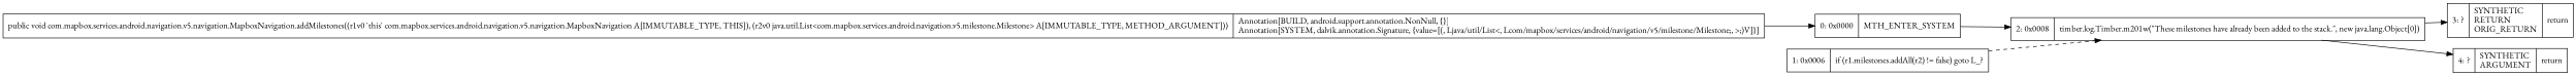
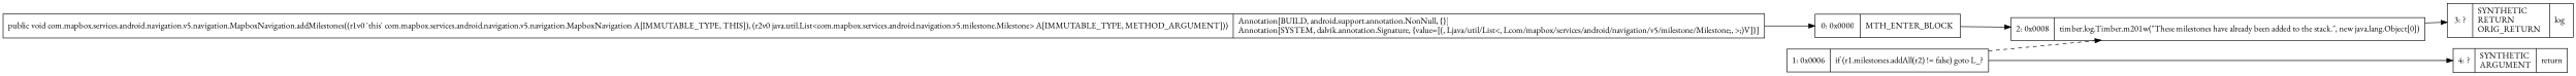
  digraph {
    fontname="EB Garamond"
    rankdir=LR
    node [fontname="EB Garamond" shape=record]
    edge [fontname="EB Garamond"]
-   n1 [label="{0\:\ 0x0000|MTH_ENTER_SYSTEM\l}"]
+   n1 [label="{0\:\ 0x0000|MTH_ENTER_BLOCK\l}"]
    n2 [label="{2\:\ 0x0008|timber.log.Timber.m201w(\"These milestones have already been added to the stack.\", new java.lang.Object[0])\l}"]
    n3 [label="{1\:\ 0x0006|if (r1.milestones.addAll(r2) != false) goto L_?\l}"]
    n4 [label="{4\:\ ?|SYNTHETIC\lARGUMENT\l|return\l}"]
-   n5 [label="{3\:\ ?|SYNTHETIC\lRETURN\lORIG_RETURN\l|return\l}"]
+   n5 [label="{3\:\ ?|SYNTHETIC\lRETURN\lORIG_RETURN\l|log\l}"]
    n6 [label="{public void com.mapbox.services.android.navigation.v5.navigation.MapboxNavigation.addMilestones((r1v0 'this' com.mapbox.services.android.navigation.v5.navigation.MapboxNavigation A[IMMUTABLE_TYPE, THIS]), (r2v0 java.util.List\<com.mapbox.services.android.navigation.v5.milestone.Milestone\> A[IMMUTABLE_TYPE, METHOD_ARGUMENT]))  | Annotation[BUILD, android.support.annotation.NonNull, \{\}]\lAnnotation[SYSTEM, dalvik.annotation.Signature, \{value=[(, Ljava\/util\/List\<, Lcom\/mapbox\/services\/android\/navigation\/v5\/milestone\/Milestone;, \>;)V]\}]\l}"]
    n1 -> n2
    n2 -> n5
    n3 -> n2 [style=dashed]
-   n2 -> n4
+   n3 -> n4
    n6 -> n1
  }
